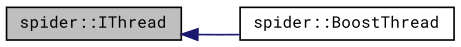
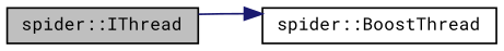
  digraph {
    rankdir=LR
    fontname="Roboto Mono"
    node [color=black fontname="Roboto Mono" fontsize=10 shape=record style=filled]
    n1 [fillcolor=grey75 fontcolor=black height=0.2 label="spider::IThread" width=0.4]
    n2 [fillcolor=white height=0.2 label="spider::BoostThread" width=0.4]
-   n1 -> n2 [color=midnightblue dir=back fontname="Roboto Mono" fontsize=10 labelfontname=Helvetica labelfontsize=10 style=solid]
+   n2 -> n1 [color=midnightblue dir=back fontname="Roboto Mono" fontsize=10 labelfontname=Helvetica labelfontsize=10 style=solid]
  }
